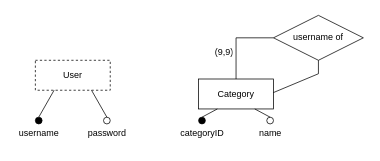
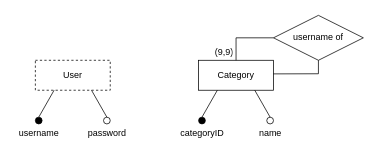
  <mxCell id="0" />
  <mxCell id="1" parent="0" />
  <mxCell id="2" value="User" style="whiteSpace=wrap;html=1;align=center;dashed=1;" vertex="1" parent="1"><mxGeometry x="46" y="80" width="100" height="40" as="geometry" /></mxCell>
- <mxCell id="3" value="Category" style="whiteSpace=wrap;html=1;align=center;" vertex="1" parent="1"><mxGeometry x="264" y="105" width="100" height="40" as="geometry" /></mxCell>
+ <mxCell id="3" value="Category" style="whiteSpace=wrap;html=1;align=center;" vertex="1" parent="1"><mxGeometry x="264" y="80" width="100" height="40" as="geometry" /></mxCell>
  <mxCell id="4" value="username of" style="shape=rhombus;perimeter=rhombusPerimeter;whiteSpace=wrap;html=1;align=center;" vertex="1" parent="1"><mxGeometry x="364" y="20" width="120" height="60" as="geometry" /></mxCell>
  <mxCell id="5" value="" style="endArrow=none;html=1;rounded=0;exitX=0.5;exitY=0;exitDx=0;exitDy=0;entryX=0;entryY=0.5;entryDx=0;entryDy=0;" edge="1" parent="1" source="3" target="4"><mxGeometry relative="1" as="geometry"><mxPoint x="257" y="-46" as="sourcePoint" /><mxPoint x="417" y="-46" as="targetPoint" /><Array as="points"><mxPoint x="314" y="50" /></Array></mxGeometry></mxCell>
  <mxCell id="6" value="" style="endArrow=none;html=1;rounded=0;exitX=0.5;exitY=1;exitDx=0;exitDy=0;entryX=0.998;entryY=0.454;entryDx=0;entryDy=0;entryPerimeter=0;" edge="1" parent="1" source="4" target="3"><mxGeometry relative="1" as="geometry"><mxPoint x="441" y="110" as="sourcePoint" /><mxPoint x="372" y="97" as="targetPoint" /><Array as="points"><mxPoint x="424" y="98" /></Array></mxGeometry></mxCell>
  <mxCell id="7" value="(9,9)" style="text;strokeColor=none;fillColor=none;spacingLeft=4;spacingRight=4;overflow=hidden;rotatable=0;points=[[0,0.5],[1,0.5]];portConstraint=eastwest;fontSize=12;whiteSpace=wrap;html=1;" vertex="1" parent="1"><mxGeometry x="280" y="54.74" width="34" height="25.26" as="geometry" /></mxCell>
  <mxCell id="8" value="" style="ellipse;whiteSpace=wrap;html=1;align=center;fillColor=#000000;" vertex="1" parent="1"><mxGeometry x="46" y="156" width="9" height="9" as="geometry" /></mxCell>
  <mxCell id="9" value="" style="endArrow=none;html=1;rounded=0;exitX=0.5;exitY=0;exitDx=0;exitDy=0;entryX=0.25;entryY=1;entryDx=0;entryDy=0;" edge="1" parent="1" source="8" target="2"><mxGeometry relative="1" as="geometry"><mxPoint x="99" y="204" as="sourcePoint" /><mxPoint x="259" y="204" as="targetPoint" /></mxGeometry></mxCell>
  <mxCell id="10" value="" style="ellipse;whiteSpace=wrap;html=1;align=center;" vertex="1" parent="1"><mxGeometry x="137" y="156" width="9" height="9" as="geometry" /></mxCell>
  <mxCell id="11" value="" style="endArrow=none;html=1;rounded=0;exitX=0.5;exitY=0;exitDx=0;exitDy=0;entryX=0.75;entryY=1;entryDx=0;entryDy=0;" edge="1" parent="1" source="10" target="2"><mxGeometry relative="1" as="geometry"><mxPoint x="109" y="214" as="sourcePoint" /><mxPoint x="81" y="130" as="targetPoint" /></mxGeometry></mxCell>
  <mxCell id="12" value="" style="ellipse;whiteSpace=wrap;html=1;align=center;strokeColor=#000000;fillColor=#000000;" vertex="1" parent="1"><mxGeometry x="264" y="156" width="9" height="9" as="geometry" /></mxCell>
  <mxCell id="13" value="" style="endArrow=none;html=1;rounded=0;exitX=0.5;exitY=0;exitDx=0;exitDy=0;entryX=0.25;entryY=1;entryDx=0;entryDy=0;" edge="1" parent="1" source="12" target="3"><mxGeometry relative="1" as="geometry"><mxPoint x="308" y="220" as="sourcePoint" /><mxPoint x="280" y="136" as="targetPoint" /></mxGeometry></mxCell>
  <mxCell id="14" value="" style="ellipse;whiteSpace=wrap;html=1;align=center;" vertex="1" parent="1"><mxGeometry x="355" y="156" width="9" height="9" as="geometry" /></mxCell>
  <mxCell id="15" value="" style="endArrow=none;html=1;rounded=0;exitX=0.5;exitY=0;exitDx=0;exitDy=0;entryX=0.75;entryY=1;entryDx=0;entryDy=0;" edge="1" parent="1" source="14" target="3"><mxGeometry relative="1" as="geometry"><mxPoint x="129" y="234" as="sourcePoint" /><mxPoint x="101" y="150" as="targetPoint" /></mxGeometry></mxCell>
  <mxCell id="16" value="username" style="text;html=1;strokeColor=none;fillColor=none;align=center;verticalAlign=middle;whiteSpace=wrap;rounded=0;" vertex="1" parent="1"><mxGeometry x="20.5" y="163" width="60" height="30" as="geometry" /></mxCell>
  <mxCell id="17" value="password" style="text;html=1;strokeColor=none;fillColor=none;align=center;verticalAlign=middle;whiteSpace=wrap;rounded=0;" vertex="1" parent="1"><mxGeometry x="111.5" y="163" width="60" height="30" as="geometry" /></mxCell>
  <mxCell id="18" value="categoryID" style="text;html=1;strokeColor=none;fillColor=none;align=center;verticalAlign=middle;whiteSpace=wrap;rounded=0;" vertex="1" parent="1"><mxGeometry x="238.5" y="163" width="60" height="30" as="geometry" /></mxCell>
  <mxCell id="19" value="name" style="text;html=1;strokeColor=none;fillColor=none;align=center;verticalAlign=middle;whiteSpace=wrap;rounded=0;" vertex="1" parent="1"><mxGeometry x="329.5" y="163" width="60" height="30" as="geometry" /></mxCell>
